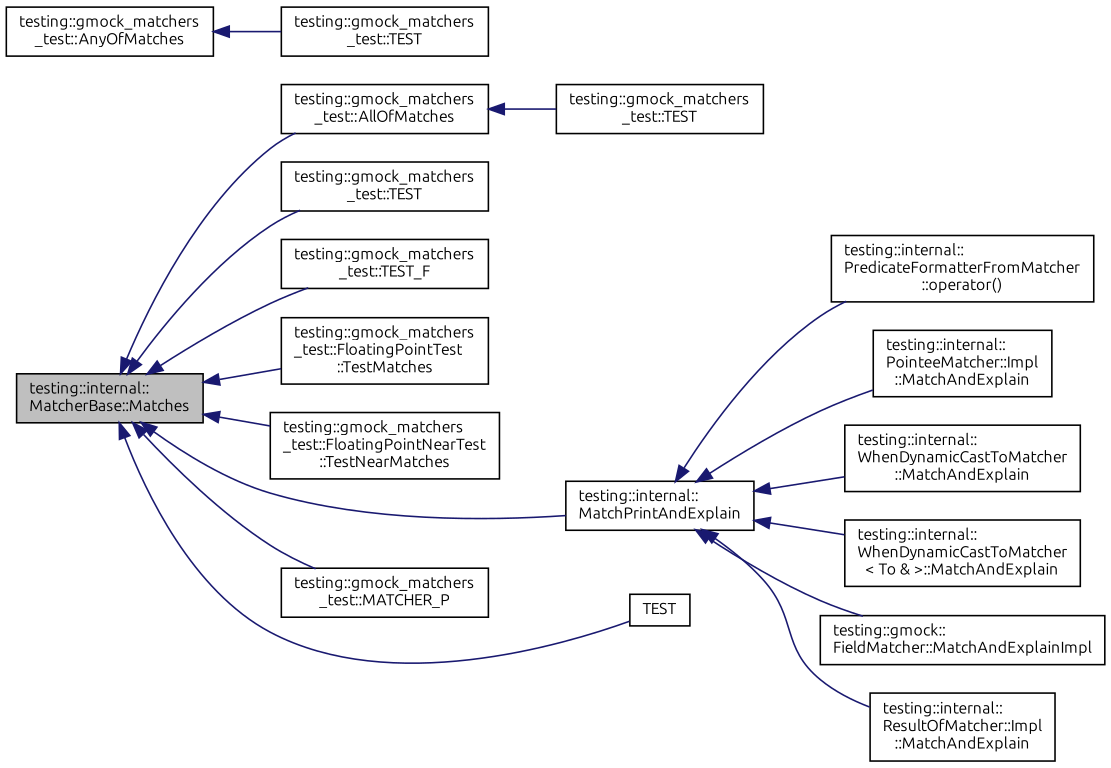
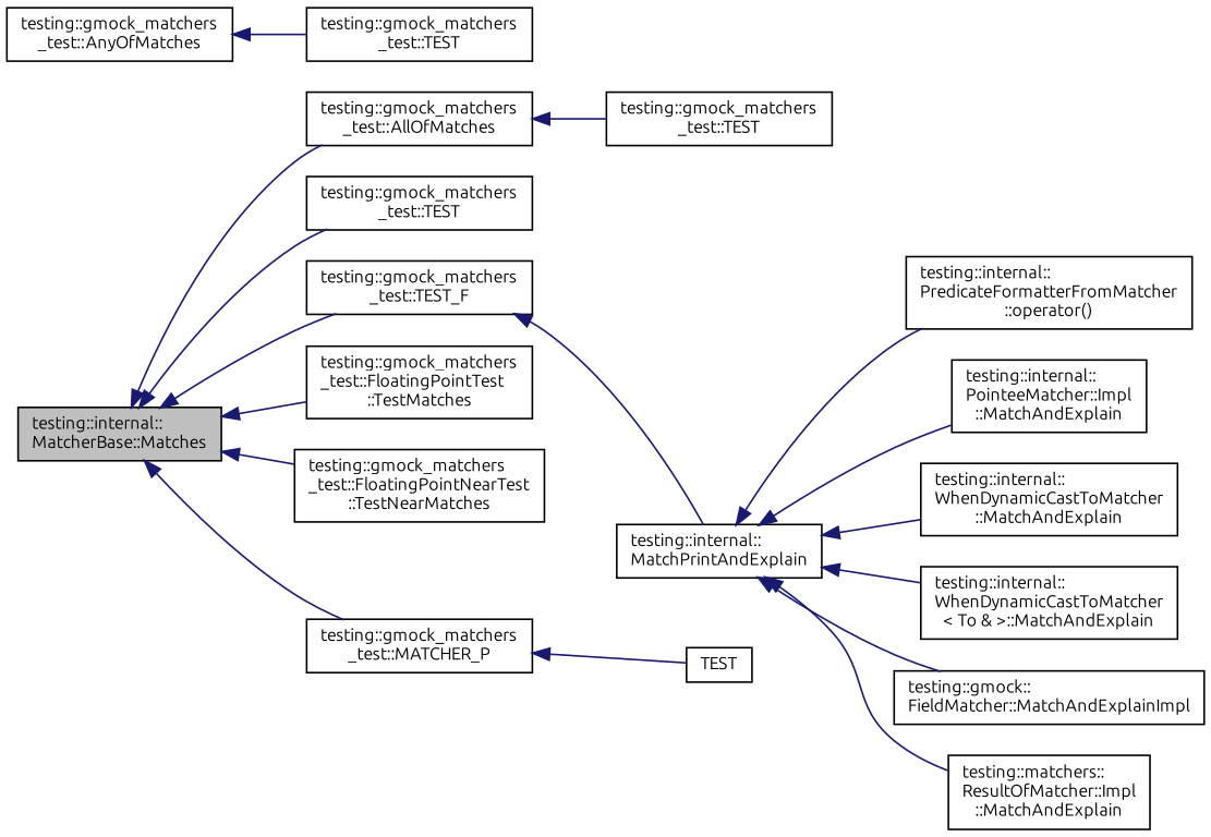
  digraph {
    fontname=Ubuntu
    rankdir=LR
    node [color=black fillcolor=white fontname=Ubuntu fontsize=10 shape=record style=filled]
    edge [color=midnightblue dir=back fontname=Ubuntu fontsize=10 labelfontname=Helvetica labelfontsize=10 style=solid]
    n1 [fillcolor=grey75 fontcolor=black height=0.2 label="testing::internal::\lMatcherBase::Matches" width=0.4]
    n2 [height=0.2 label="testing::internal::\lMatchPrintAndExplain" width=0.4]
    n3 [height=0.2 label="testing::gmock_matchers\l_test::TEST" width=0.4]
    n4 [height=0.2 label="testing::gmock_matchers\l_test::AllOfMatches" width=0.4]
    n5 [height=0.2 label="testing::gmock_matchers\l_test::FloatingPointTest\l::TestMatches" width=0.4]
    n6 [height=0.2 label="testing::gmock_matchers\l_test::FloatingPointNearTest\l::TestNearMatches" width=0.4]
    n7 [height=0.2 label="testing::gmock_matchers\l_test::TEST_F" width=0.4]
    n8 [height=0.2 label="testing::gmock_matchers\l_test::MATCHER_P" width=0.4]
    n9 [height=0.2 label=TEST width=0.4]
    n10 [height=0.2 label="testing::internal::\lPredicateFormatterFromMatcher\l::operator()" width=0.4]
    n11 [height=0.2 label="testing::internal::\lPointeeMatcher::Impl\l::MatchAndExplain" width=0.4]
    n12 [height=0.2 label="testing::internal::\lWhenDynamicCastToMatcher\l::MatchAndExplain" width=0.4]
    n13 [height=0.2 label="testing::internal::\lWhenDynamicCastToMatcher\l\< To & \>::MatchAndExplain" width=0.4]
    n14 [height=0.2 label="testing::gmock::\lFieldMatcher::MatchAndExplainImpl" width=0.4]
-   n15 [height=0.2 label="testing::internal::\lResultOfMatcher::Impl\l::MatchAndExplain" width=0.4]
+   n15 [height=0.2 label="testing::matchers::\lResultOfMatcher::Impl\l::MatchAndExplain" width=0.4]
    n16 [height=0.2 label="testing::gmock_matchers\l_test::TEST" width=0.4]
    n17 [height=0.2 label="testing::gmock_matchers\l_test::AnyOfMatches" width=0.4]
    n18 [height=0.2 label="testing::gmock_matchers\l_test::TEST" width=0.4]
-   n1 -> n2
+   n7 -> n2
    n1 -> n3
    n1 -> n4
    n1 -> n5
    n1 -> n6
    n1 -> n7
    n1 -> n8
-   n1 -> n9
+   n8 -> n9
    n2 -> n10
    n2 -> n11
    n2 -> n12
    n2 -> n13
    n2 -> n14
    n2 -> n15
    n4 -> n16
    n17 -> n18
  }
